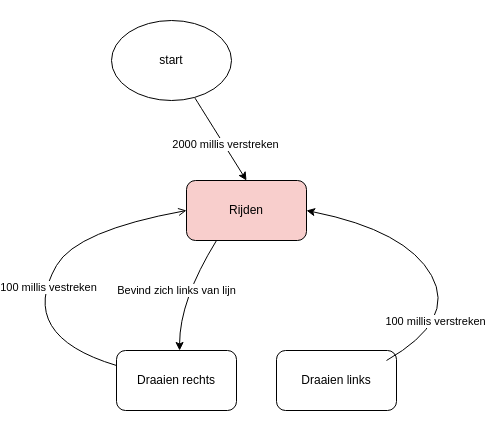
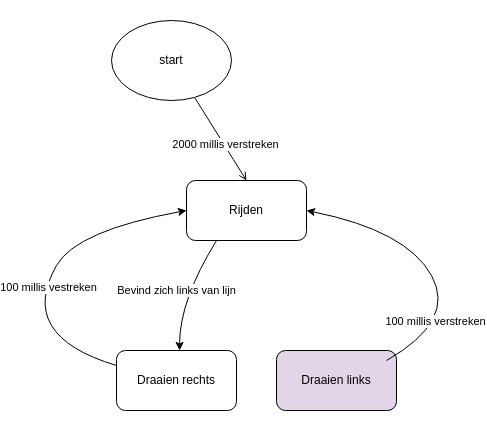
  <mxCell id="0" />
  <mxCell id="1" parent="0" />
- <mxCell id="2" value="Rijden" style="rounded=1;whiteSpace=wrap;html=1;fillColor=#f8cecc;" parent="1" vertex="1"><mxGeometry x="170" y="180" width="120" height="60" as="geometry" /></mxCell>
- <mxCell id="3" value="" style="endArrow=classic;html=1;curved=1;entryX=0.5;entryY=0;entryDx=0;entryDy=0;startArrow=none;" parent="1" source="5" target="2" edge="1"><mxGeometry width="50" height="50" relative="1" as="geometry"><mxPoint x="230" y="40" as="sourcePoint" /><mxPoint x="229.5" y="90" as="targetPoint" /></mxGeometry></mxCell>
+ <mxCell id="2" value="Rijden" style="rounded=1;whiteSpace=wrap;html=1;" parent="1" vertex="1"><mxGeometry x="170" y="180" width="120" height="60" as="geometry" /></mxCell>
+ <mxCell id="3" value="" style="endArrow=open;html=1;curved=1;entryX=0.5;entryY=0;entryDx=0;entryDy=0;startArrow=none;" parent="1" source="5" target="2" edge="1"><mxGeometry width="50" height="50" relative="1" as="geometry"><mxPoint x="230" y="40" as="sourcePoint" /><mxPoint x="229.5" y="90" as="targetPoint" /></mxGeometry></mxCell>
  <mxCell id="4" value="2000 millis verstreken" style="edgeLabel;html=1;align=center;verticalAlign=middle;resizable=0;points=[];" vertex="1" connectable="0" parent="3"><mxGeometry x="0.14" y="1" relative="1" as="geometry"><mxPoint as="offset" /></mxGeometry></mxCell>
  <mxCell id="5" value="start" style="ellipse;whiteSpace=wrap;html=1;" parent="1" vertex="1"><mxGeometry x="95" y="20" width="120" height="80" as="geometry" /></mxCell>
  <mxCell id="6" value="Draaien rechts" style="rounded=1;whiteSpace=wrap;html=1;" vertex="1" parent="1"><mxGeometry x="100" y="350" width="120" height="60" as="geometry" /></mxCell>
- <mxCell id="7" value="Draaien links" style="rounded=1;whiteSpace=wrap;html=1;" vertex="1" parent="1"><mxGeometry x="260" y="350" width="120" height="60" as="geometry" /></mxCell>
+ <mxCell id="7" value="Draaien links" style="rounded=1;whiteSpace=wrap;html=1;fillColor=#e1d5e7;" vertex="1" parent="1"><mxGeometry x="260" y="350" width="120" height="60" as="geometry" /></mxCell>
  <mxCell id="8" value="Bevind zich links van lijn" style="curved=1;endArrow=classic;html=1;rounded=0;exitX=0.25;exitY=1;exitDx=0;exitDy=0;" edge="1" parent="1" source="2"><mxGeometry x="0.055" y="-8" width="50" height="50" relative="1" as="geometry"><mxPoint x="100" y="240" as="sourcePoint" /><mxPoint x="163.107" y="350" as="targetPoint" /><Array as="points"><mxPoint x="163" y="300" /></Array><mxPoint as="offset" /></mxGeometry></mxCell>
  <mxCell id="9" value="" style="curved=1;endArrow=classic;html=1;rounded=0;entryX=1;entryY=0.5;entryDx=0;entryDy=0;" edge="1" parent="1" target="2"><mxGeometry width="50" height="50" relative="1" as="geometry"><mxPoint x="370" y="360" as="sourcePoint" /><mxPoint x="420" y="310" as="targetPoint" /><Array as="points"><mxPoint x="440" y="320" /><mxPoint x="390" y="230" /></Array></mxGeometry></mxCell>
  <mxCell id="10" value="100 millis verstreken" style="edgeLabel;html=1;align=center;verticalAlign=middle;resizable=0;points=[];" vertex="1" connectable="0" parent="9"><mxGeometry x="-0.314" y="15" relative="1" as="geometry"><mxPoint y="8" as="offset" /></mxGeometry></mxCell>
- <mxCell id="11" value="" style="curved=1;endArrow=open;html=1;rounded=0;entryX=0;entryY=0.5;entryDx=0;entryDy=0;exitX=0;exitY=0.25;exitDx=0;exitDy=0;" edge="1" parent="1" source="6" target="2"><mxGeometry width="50" height="50" relative="1" as="geometry"><mxPoint x="60" y="350" as="sourcePoint" /><mxPoint x="110" y="300" as="targetPoint" /><Array as="points"><mxPoint x="50" y="350" /><mxPoint x="20" y="300" /><mxPoint x="60" y="230" /></Array></mxGeometry></mxCell>
+ <mxCell id="11" value="" style="curved=1;endArrow=classic;html=1;rounded=0;entryX=0;entryY=0.5;entryDx=0;entryDy=0;exitX=0;exitY=0.25;exitDx=0;exitDy=0;" edge="1" parent="1" source="6" target="2"><mxGeometry width="50" height="50" relative="1" as="geometry"><mxPoint x="60" y="350" as="sourcePoint" /><mxPoint x="110" y="300" as="targetPoint" /><Array as="points"><mxPoint x="50" y="350" /><mxPoint x="20" y="300" /><mxPoint x="60" y="230" /></Array></mxGeometry></mxCell>
  <mxCell id="12" value="100 millis vestreken" style="edgeLabel;html=1;align=center;verticalAlign=middle;resizable=0;points=[];" vertex="1" connectable="0" parent="11"><mxGeometry x="-0.151" y="-3" relative="1" as="geometry"><mxPoint y="1" as="offset" /></mxGeometry></mxCell>
